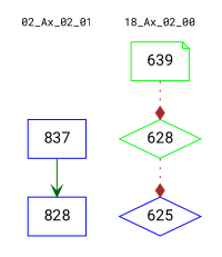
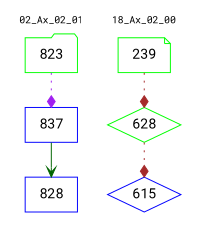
  digraph {
    fontname="Roboto Mono"
    node [color=green fontname="Roboto Mono" shape=box]
    edge [arrowhead=diamond color=brown fontname="Roboto Mono" style=dotted]
+   n1 [label=823 shape=folder]
    n2 [color=blue label=837]
    n3 [color=blue label=828]
-   n4 [label=639 shape=note]
+   n4 [label=239 shape=note]
    n5 [label=628 shape=diamond]
-   n6 [color=blue label=625 shape=diamond]
+   n6 [color=blue label=615 shape=diamond]
    subgraph cluster_1 {
      color=white
      fontsize=10
      label="02_Ax_02_01"
+     n1
      n2
      n3
    }
    subgraph cluster_2 {
      color=white
      fontsize=10
      label="18_Ax_02_00"
      n4
      n5
      n6
    }
+   n1 -> n2 [color=purple]
    n2 -> n3 [arrowhead=vee color=darkgreen style=solid]
    n4 -> n5
    n5 -> n6
  }
